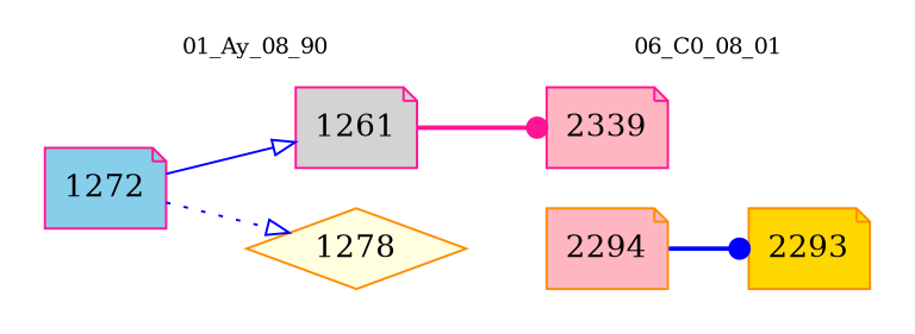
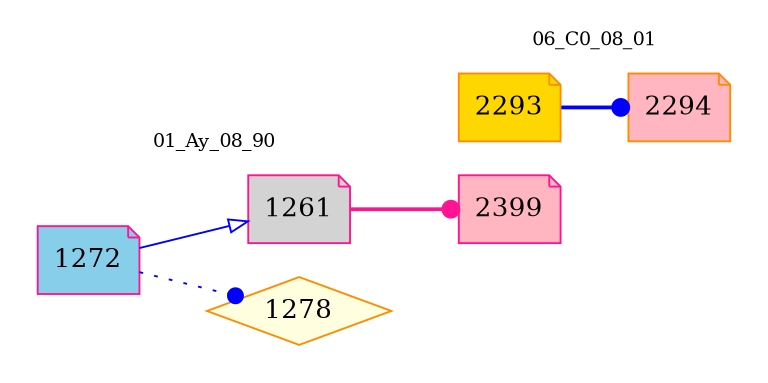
  digraph {
    rankdir=LR
    node [color=deeppink fillcolor=lightpink shape=note style=filled]
    edge [arrowhead=onormal color=blue style=bold]
    n1 [fillcolor=skyblue label=1272]
    n2 [color=darkorange fillcolor=lightyellow label=1278 shape=diamond]
    n3 [fillcolor=lightgrey label=1261]
    n4 [color=darkorange fillcolor=gold label=2293]
-   n5 [label=2339]
+   n5 [label=2399]
    n6 [color=darkorange label=2294]
    subgraph cluster_1 {
      color=white
      fontsize=10
      label="01_Ay_08_90"
      n1
      n2
      n3
    }
    subgraph cluster_2 {
      color=white
      fontsize=10
      label="06_C0_08_01"
      n4
      n5
      n6
    }
-   n1 -> n2 [style=dotted]
+   n1 -> n2 [arrowhead=dot style=dotted]
    n1 -> n3 [style=solid]
    n3 -> n5 [arrowhead=dot color=deeppink]
-   n6 -> n4 [arrowhead=dot]
+   n4 -> n6 [arrowhead=dot]
  }
